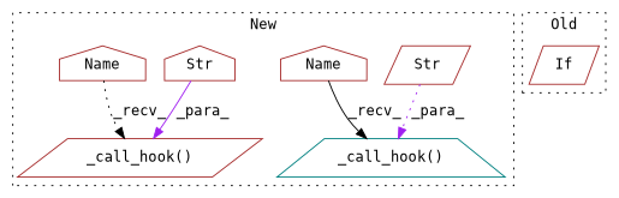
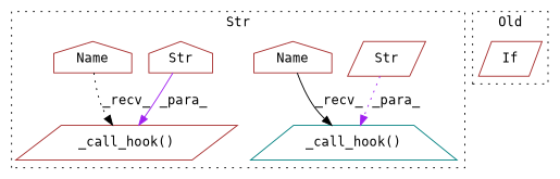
  digraph {
    fontname="DejaVu Sans Mono"
    node [a=75 l="16,1" shape=parallelogram color=brown fontname="DejaVu Sans Mono"]
    edge [color=purple style=solid fontname="DejaVu Sans Mono"]
    n1 [label="_call_hook()" s="4205,4241"]
    n2 [a=66 l=20 label=Str s=4221 shape=house]
    n3 [label="_call_hook()" s="4426,4461" shape=trapezium color=teal]
    n4 [a=66 l=19 label=Str s=4442]
    n5 [a=87 l=4 label=Name s=4426 shape=house]
    n6 [a=87 l=4 label=Name s=4205 shape=house]
    n7 [a=96 l=3 label=If s=5017]
    subgraph cluster_1 {
-     label=New
+     label=Str
      style=dotted
      n1
      n2
      n3
      n4
      n5
      n6
    }
    subgraph cluster_2 {
      label=Old
      style=dotted
      n7
    }
    n2 -> n1 [label=_para_]
    n4 -> n3 [label=_para_ style=dotted]
    n5 -> n3 [label=_recv_ color=black]
    n6 -> n1 [label=_recv_ color=black style=dotted]
  }
